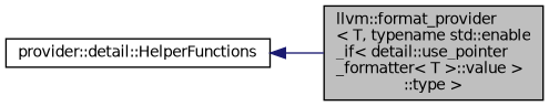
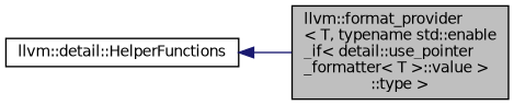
  digraph {
    rankdir=LR
    node [color=black fontname=Helvetica fontsize=10 shape=box]
    n1 [fillcolor=grey75 fontcolor=black height=0.2 label="llvm::format_provider\l\< T, typename std::enable\l_if\< detail::use_pointer\l_formatter\< T \>::value \>\l::type \>" style=filled width=0.4]
-   n2 [height=0.2 label="provider::detail::HelperFunctions" width=0.4]
+   n2 [height=0.2 label="llvm::detail::HelperFunctions" width=0.4]
    n2 -> n1 [color=midnightblue dir=back fontname=Helvetica fontsize=10 labelfontname=Helvetica labelfontsize=10 style=solid]
  }
